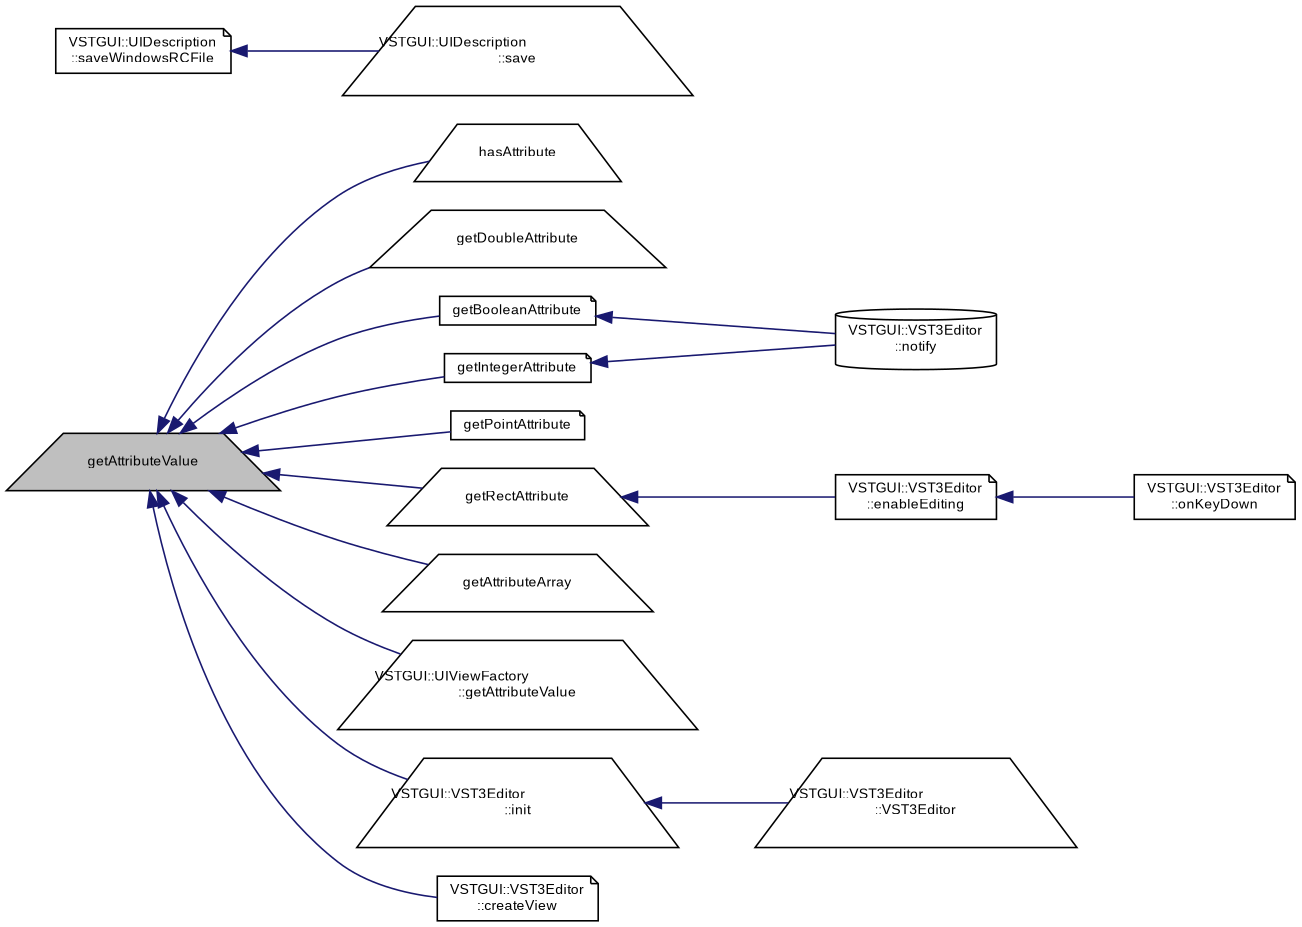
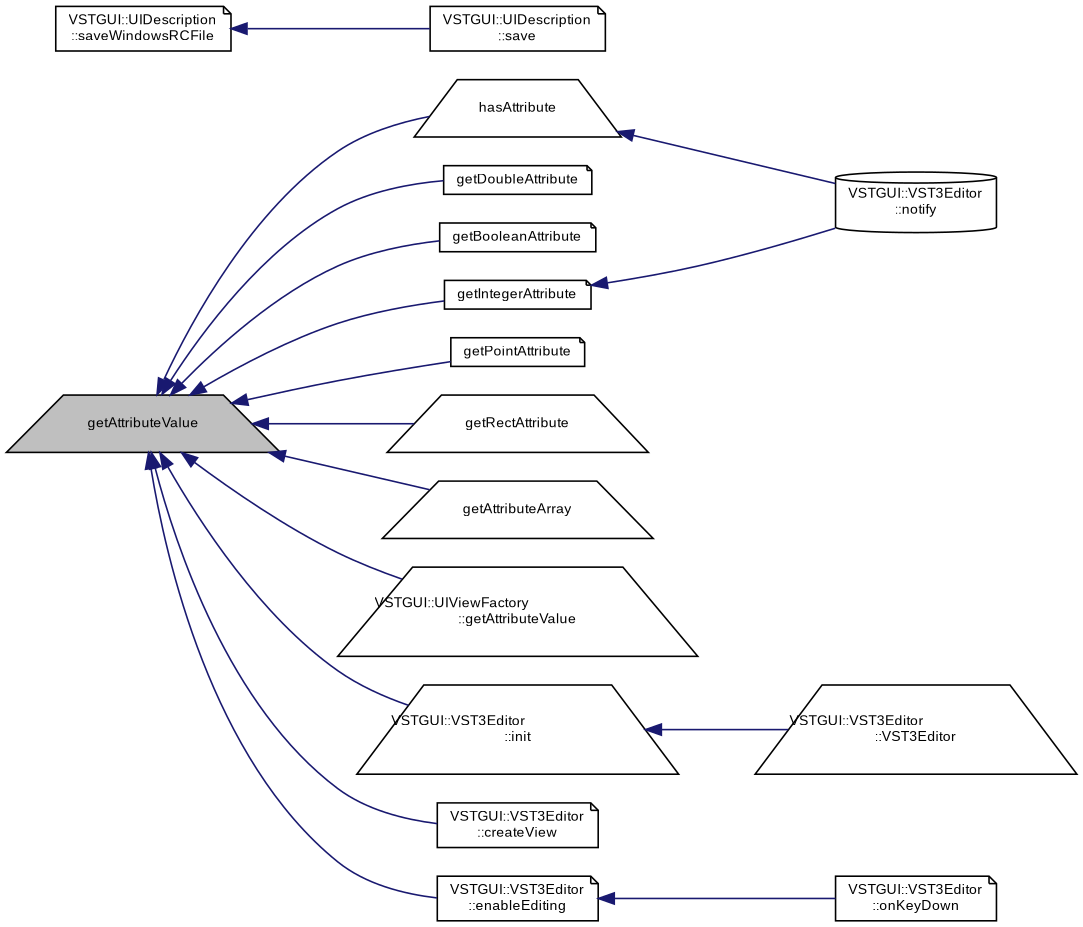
  digraph {
    rankdir=LR
    node [color=black fontname=Arial fontsize=9 shape=trapezium]
    edge [color=midnightblue dir=back fontname=Arial fontsize=9 labelfontname=Arial labelfontsize=9 style=solid]
    n1 [fillcolor=grey75 fontcolor=black height=0.2 label=getAttributeValue style=filled width=0.4]
    n2 [height=0.2 label=hasAttribute width=0.4]
-   n3 [height=0.2 label=getDoubleAttribute width=0.4]
+   n3 [height=0.2 label=getDoubleAttribute shape=note width=0.4]
    n4 [height=0.2 label=getBooleanAttribute shape=note width=0.4]
    n5 [height=0.2 label=getIntegerAttribute shape=note width=0.4]
    n6 [height=0.2 label=getPointAttribute shape=note width=0.4]
    n7 [height=0.2 label=getRectAttribute width=0.4]
    n8 [height=0.2 label=getAttributeArray width=0.4]
    n9 [height=0.2 label="VSTGUI::UIViewFactory\l::getAttributeValue" width=0.4]
    n10 [height=0.2 label="VSTGUI::VST3Editor\l::init" width=0.4]
    n11 [height=0.2 label="VSTGUI::VST3Editor\l::createView" shape=note width=0.4]
    n12 [height=0.2 label="VSTGUI::VST3Editor\l::enableEditing" shape=note width=0.4]
    n13 [height=0.2 label="VSTGUI::UIDescription\l::saveWindowsRCFile" shape=note width=0.4]
-   n14 [height=0.2 label="VSTGUI::UIDescription\l::save" width=0.4]
+   n14 [height=0.2 label="VSTGUI::UIDescription\l::save" shape=note width=0.4]
    n15 [height=0.2 label="VSTGUI::VST3Editor\l::notify" shape=cylinder width=0.4]
    n16 [height=0.2 label="VSTGUI::VST3Editor\l::VST3Editor" width=0.4]
    n17 [height=0.2 label="VSTGUI::VST3Editor\l::onKeyDown" shape=note width=0.4]
    n1 -> n2
    n1 -> n3
    n1 -> n4
    n1 -> n5
    n1 -> n6
    n1 -> n7
    n1 -> n8
    n1 -> n9
    n1 -> n10
    n1 -> n11
-   n7 -> n12
-   n4 -> n15
+   n1 -> n12
+   n2 -> n15
    n5 -> n15
    n10 -> n16
    n12 -> n17
    n13 -> n14
  }
